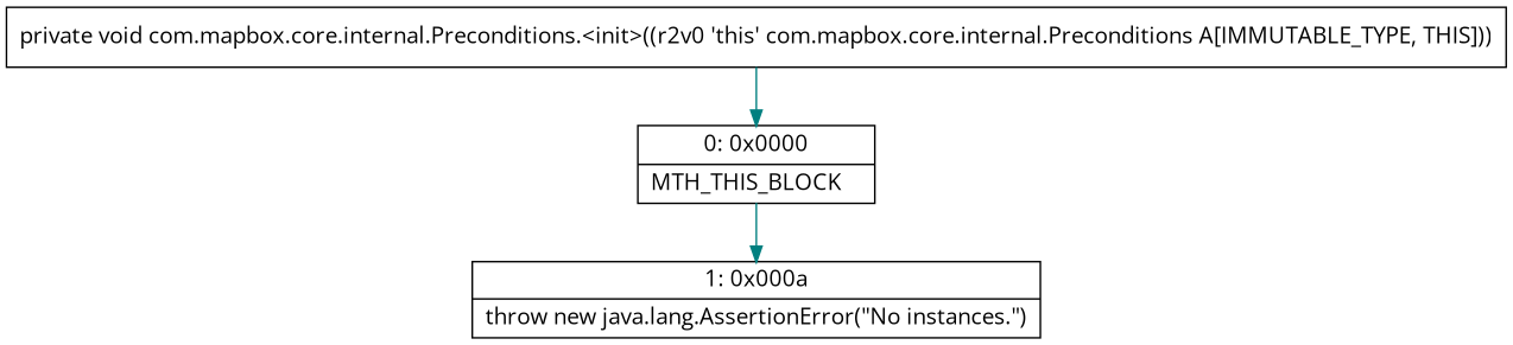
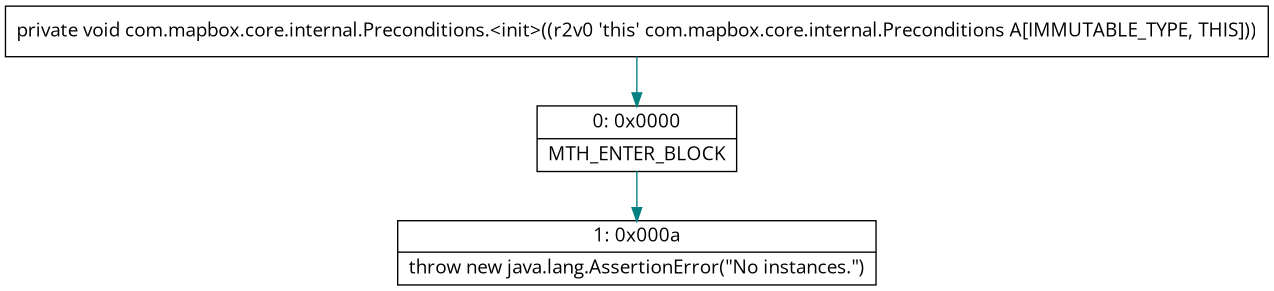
  digraph {
    fontname="Open Sans"
    node [shape=record fontname="Open Sans"]
    edge [color=teal fontname="Open Sans"]
-   n1 [label="{0\:\ 0x0000|MTH_THIS_BLOCK\l}"]
+   n1 [label="{0\:\ 0x0000|MTH_ENTER_BLOCK\l}"]
    n2 [label="{1\:\ 0x000a|throw new java.lang.AssertionError(\"No instances.\")\l}"]
    n3 [label="{private void com.mapbox.core.internal.Preconditions.\<init\>((r2v0 'this' com.mapbox.core.internal.Preconditions A[IMMUTABLE_TYPE, THIS])) }"]
    n1 -> n2
    n3 -> n1
  }
